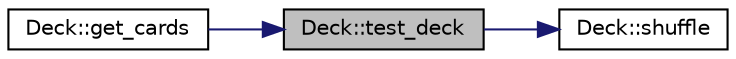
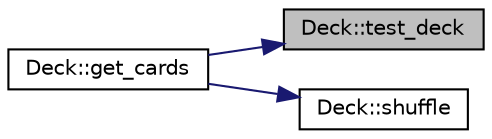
  digraph {
    rankdir=LR
    node [color=black fillcolor=white fontname=Helvetica fontsize=10 shape=record style=filled]
    edge [color=midnightblue fontname=Helvetica fontsize=10 labelfontname=Helvetica labelfontsize=10 style=solid]
    n1 [fillcolor=grey75 fontcolor=black height=0.2 label="Deck::test_deck" width=0.4]
    n2 [height=0.2 label="Deck::shuffle" width=0.4]
    n3 [height=0.2 label="Deck::get_cards" width=0.4]
-   n1 -> n2
+   n3 -> n2
    n3 -> n1
  }
